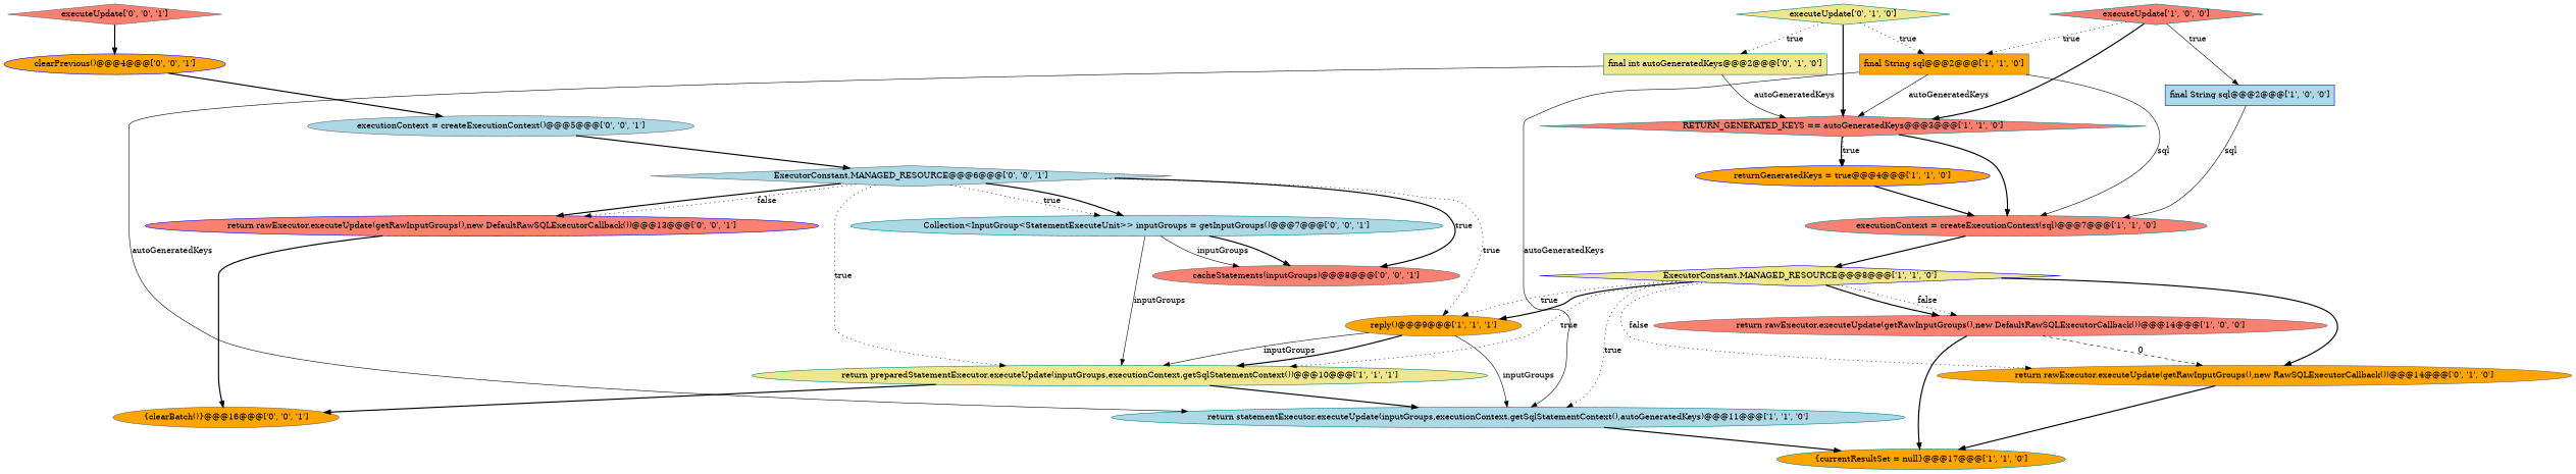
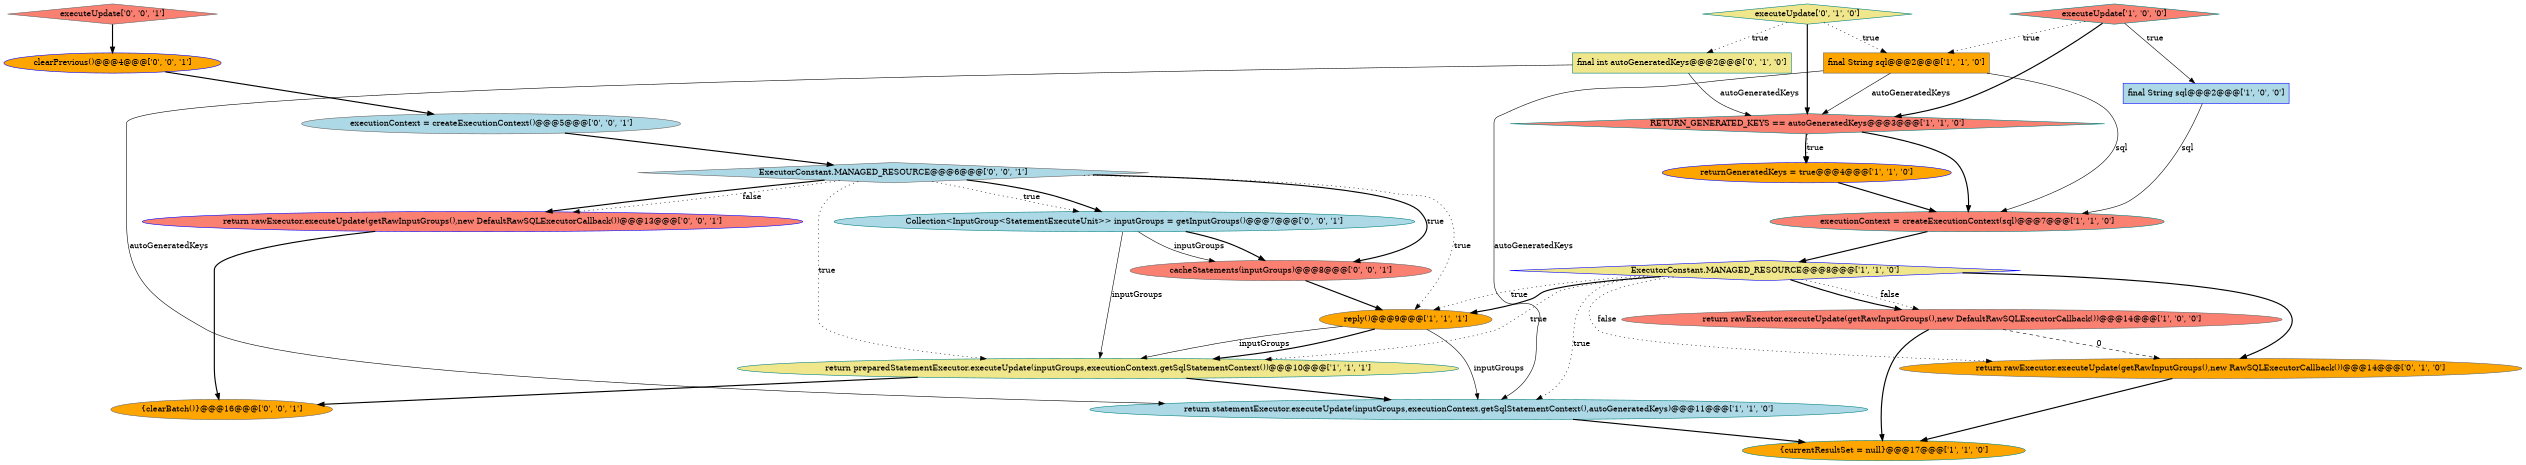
  digraph {
    node [color=gray40 fillcolor=salmon shape=ellipse style=filled]
    edge [style=bold]
    n1 [label="cacheStatements(inputGroups)@@@8@@@['0', '0', '1']"]
    n2 [fillcolor=orange label="reply()@@@9@@@['1', '1', '1']"]
    n3 [color=teal fillcolor=lightblue label="return statementExecutor.executeUpdate(inputGroups,executionContext.getSqlStatementContext(),autoGeneratedKeys)@@@11@@@['1', '1', '0']"]
    n4 [color=teal fillcolor=khaki label="return preparedStatementExecutor.executeUpdate(inputGroups,executionContext.getSqlStatementContext())@@@10@@@['1', '1', '1']"]
    n5 [color=teal fillcolor=orange label="{currentResultSet = null}@@@17@@@['1', '1', '0']"]
    n6 [fillcolor=orange label="{clearBatch()}@@@16@@@['0', '0', '1']"]
    n7 [color=teal label="RETURN_GENERATED_KEYS == autoGeneratedKeys@@@3@@@['1', '1', '0']" shape=diamond]
    n8 [color=teal label="executionContext = createExecutionContext(sql)@@@7@@@['1', '1', '0']"]
    n9 [color=blue fillcolor=orange label="returnGeneratedKeys = true@@@4@@@['1', '1', '0']"]
    n10 [color=blue fillcolor=khaki label="ExecutorConstant.MANAGED_RESOURCE@@@8@@@['1', '1', '0']" shape=diamond]
    n11 [fillcolor=lightblue label="executionContext = createExecutionContext()@@@5@@@['0', '0', '1']"]
    n12 [fillcolor=lightblue label="ExecutorConstant.MANAGED_RESOURCE@@@6@@@['0', '0', '1']" shape=diamond]
    n13 [color=blue label="return rawExecutor.executeUpdate(getRawInputGroups(),new DefaultRawSQLExecutorCallback())@@@13@@@['0', '0', '1']"]
    n14 [color=teal fillcolor=lightblue label="Collection<InputGroup<StatementExecuteUnit>> inputGroups = getInputGroups()@@@7@@@['0', '0', '1']"]
    n15 [color=teal fillcolor=khaki label="executeUpdate['0', '1', '0']" shape=diamond]
    n16 [fillcolor=orange label="final String sql@@@2@@@['1', '1', '0']" shape=box]
    n17 [color=teal fillcolor=khaki label="final int autoGeneratedKeys@@@2@@@['0', '1', '0']" shape=box]
    n18 [fillcolor=orange label="return rawExecutor.executeUpdate(getRawInputGroups(),new RawSQLExecutorCallback())@@@14@@@['0', '1', '0']"]
    n19 [color=blue fillcolor=orange label="clearPrevious()@@@4@@@['0', '0', '1']"]
    n20 [color=teal label="executeUpdate['1', '0', '0']" shape=diamond]
    n21 [color=blue fillcolor=lightblue label="final String sql@@@2@@@['1', '0', '0']" shape=box]
    n22 [label="return rawExecutor.executeUpdate(getRawInputGroups(),new DefaultRawSQLExecutorCallback())@@@14@@@['1', '0', '0']"]
    n23 [label="executeUpdate['0', '0', '1']" shape=diamond]
+   n1 -> n2
    n2 -> n3 [label=inputGroups style=solid]
    n2 -> n4
    n2 -> n4 [label=inputGroups style=solid]
    n3 -> n5
    n4 -> n3
    n4 -> n6
    n7 -> n8
    n7 -> n9 [label=true style=dotted]
    n7 -> n9
    n8 -> n10
    n9 -> n8
    n10 -> n2
    n10 -> n2 [label=true style=dotted]
    n10 -> n3 [label=true style=dotted]
    n10 -> n4 [label=true style=dotted]
    n10 -> n18
    n10 -> n18 [label=false style=dotted]
    n10 -> n22
    n10 -> n22 [label=false style=dotted]
    n11 -> n12
    n12 -> n1 [label=true]
    n12 -> n2 [label=true style=dotted]
    n12 -> n4 [label=true style=dotted]
    n12 -> n13
    n12 -> n13 [label=false style=dotted]
    n12 -> n14 [label=true style=dotted]
    n12 -> n14
    n13 -> n6
    n14 -> n1 [label=inputGroups style=solid]
    n14 -> n1
    n14 -> n4 [label=inputGroups style=solid]
    n15 -> n7
    n15 -> n16 [label=true style=dotted]
    n15 -> n17 [label=true style=dotted]
    n16 -> n3 [label=autoGeneratedKeys style=solid]
    n16 -> n7 [label=autoGeneratedKeys style=solid]
    n16 -> n8 [label=sql style=solid]
    n17 -> n3 [label=autoGeneratedKeys style=solid]
    n17 -> n7 [label=autoGeneratedKeys style=solid]
    n18 -> n5
    n19 -> n11
    n20 -> n7
    n20 -> n16 [label=true style=dotted]
    n20 -> n21 [label=true style=solid]
    n21 -> n8 [label=sql style=solid]
    n22 -> n5
    n22 -> n18 [label=0 style=dashed]
    n23 -> n19
  }
